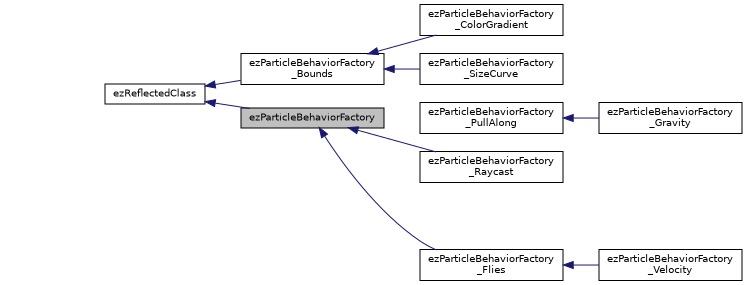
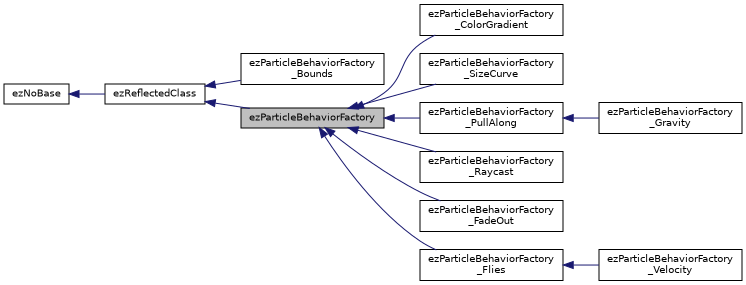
  digraph {
    rankdir=LR
    node [color=black fillcolor=white fontname=Helvetica fontsize=10 shape=record style=filled]
    edge [color=midnightblue dir=back fontname=Helvetica fontsize=10 labelfontname=Helvetica labelfontsize=10 style=solid]
    n1 [fillcolor=grey75 fontcolor=black height=0.2 label=ezParticleBehaviorFactory width=0.4]
    n2 [height=0.2 label="ezParticleBehaviorFactory\l_ColorGradient" width=0.4]
+   n3 [height=0.2 label="ezParticleBehaviorFactory\l_FadeOut" width=0.4]
    n4 [height=0.2 label="ezParticleBehaviorFactory\l_Flies" width=0.4]
    n5 [height=0.2 label="ezParticleBehaviorFactory\l_PullAlong" width=0.4]
    n6 [height=0.2 label="ezParticleBehaviorFactory\l_Raycast" width=0.4]
    n7 [height=0.2 label="ezParticleBehaviorFactory\l_SizeCurve" width=0.4]
    n8 [height=0.2 label="ezParticleBehaviorFactory\l_Bounds" width=0.4]
    n9 [height=0.2 label="ezParticleBehaviorFactory\l_Velocity" width=0.4]
    n10 [height=0.2 label="ezParticleBehaviorFactory\l_Gravity" width=0.4]
    n11 [height=0.2 label=ezReflectedClass width=0.4]
-   n8 -> n2
+   n12 [height=0.2 label=ezNoBase width=0.4]
+   n1 -> n2
+   n1 -> n3
    n1 -> n4
+   n1 -> n5
    n1 -> n6
-   n8 -> n7
+   n1 -> n7
    n4 -> n9
    n5 -> n10
    n11 -> n1
    n11 -> n8
+   n12 -> n11
  }
